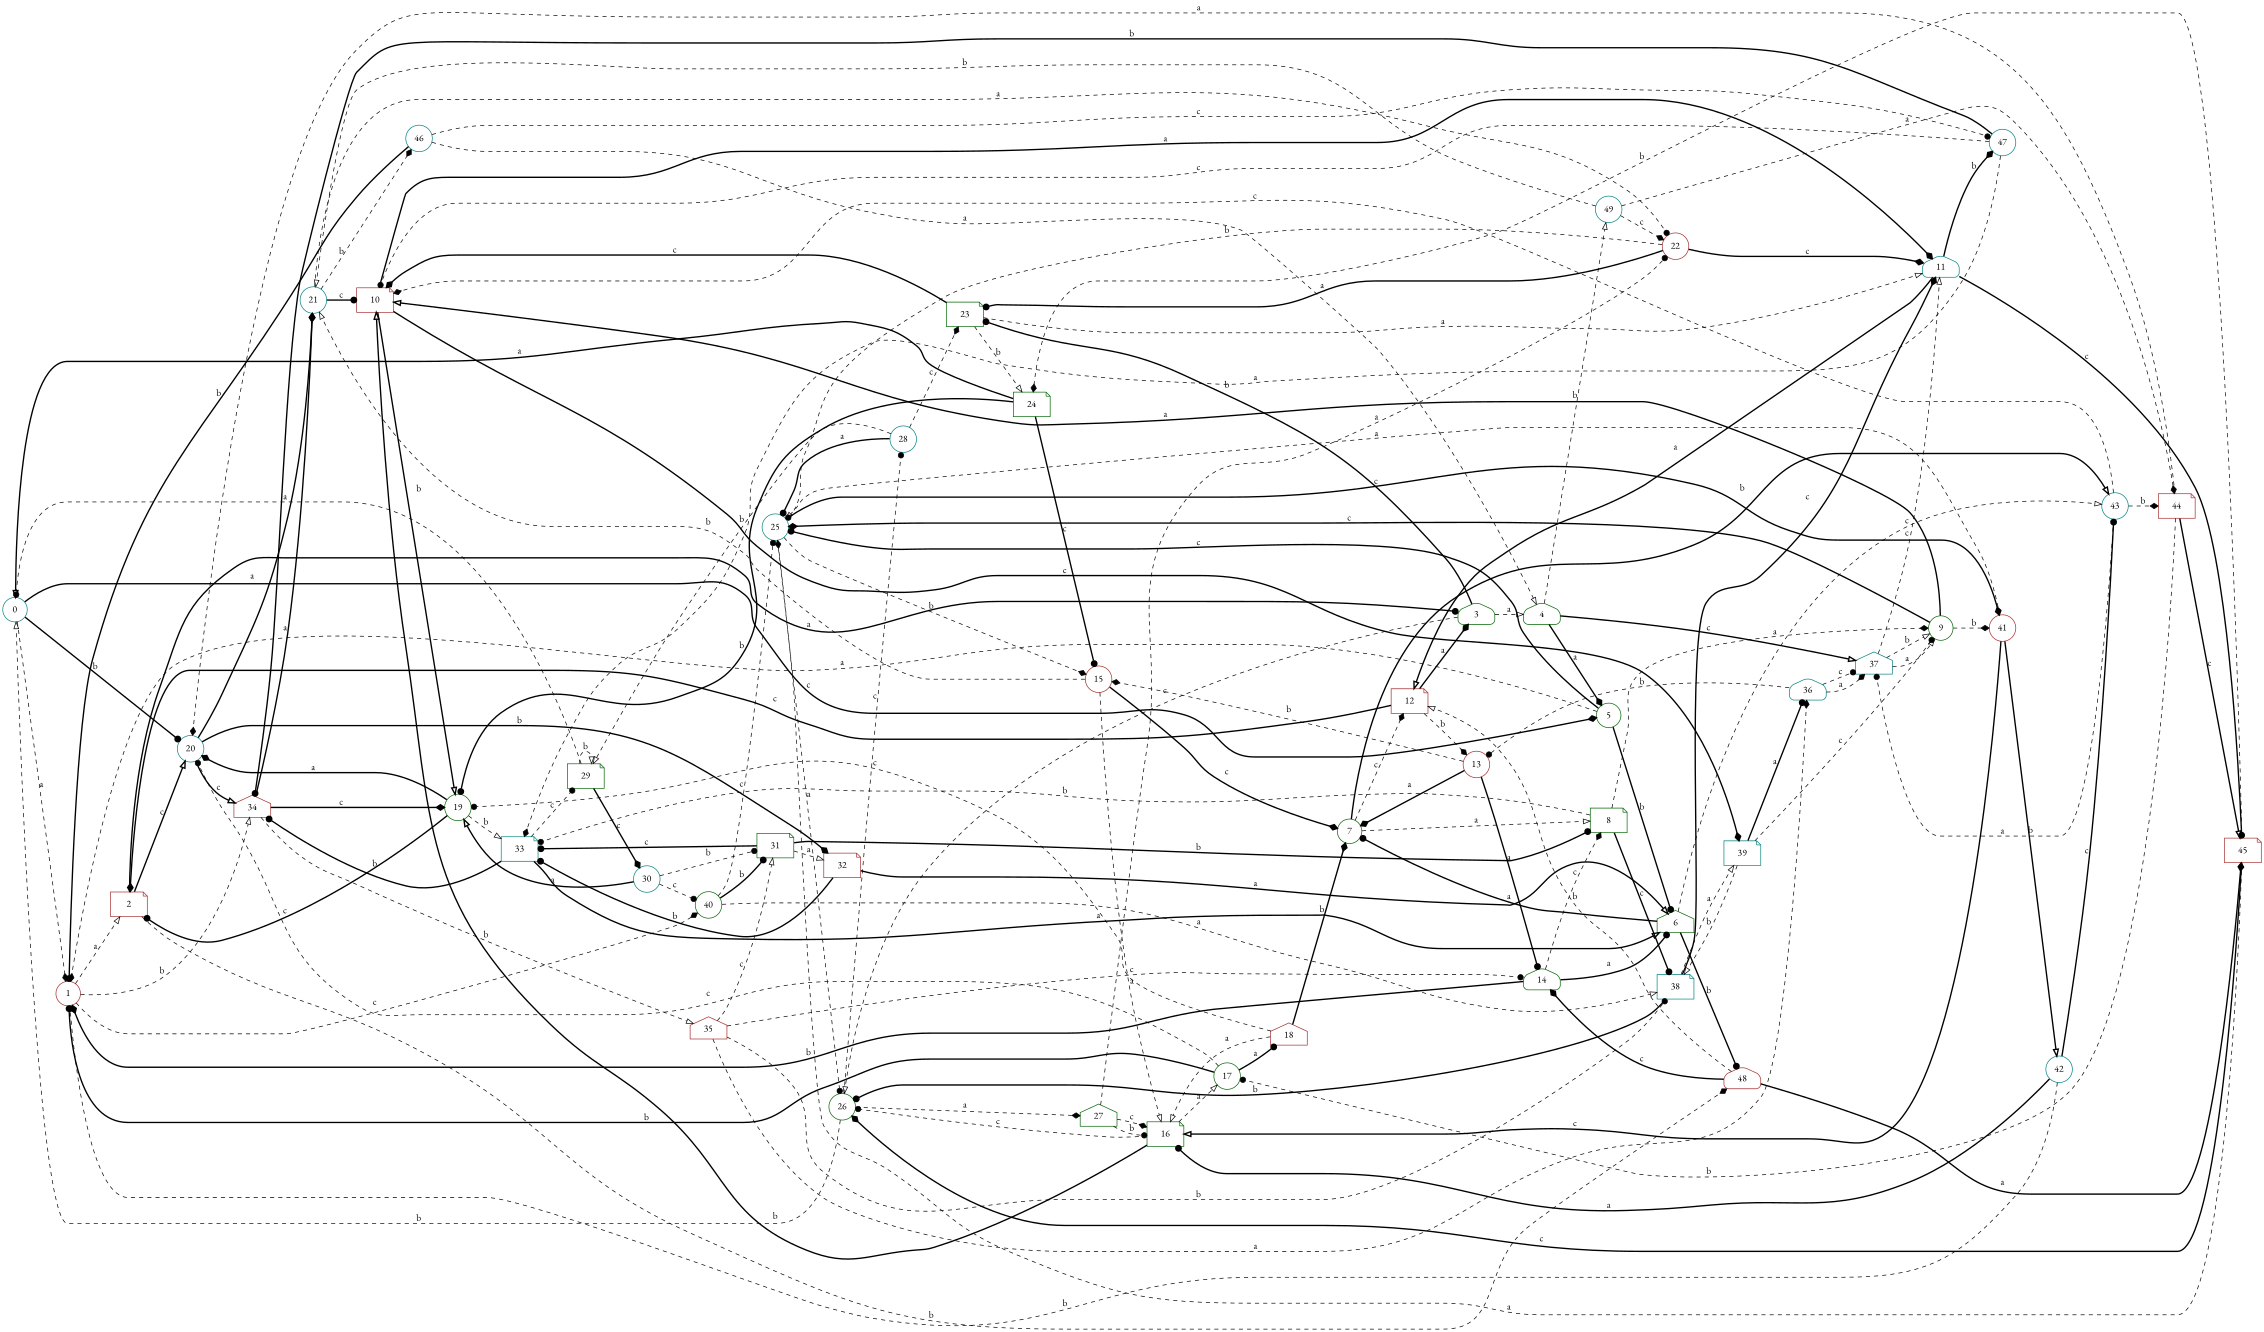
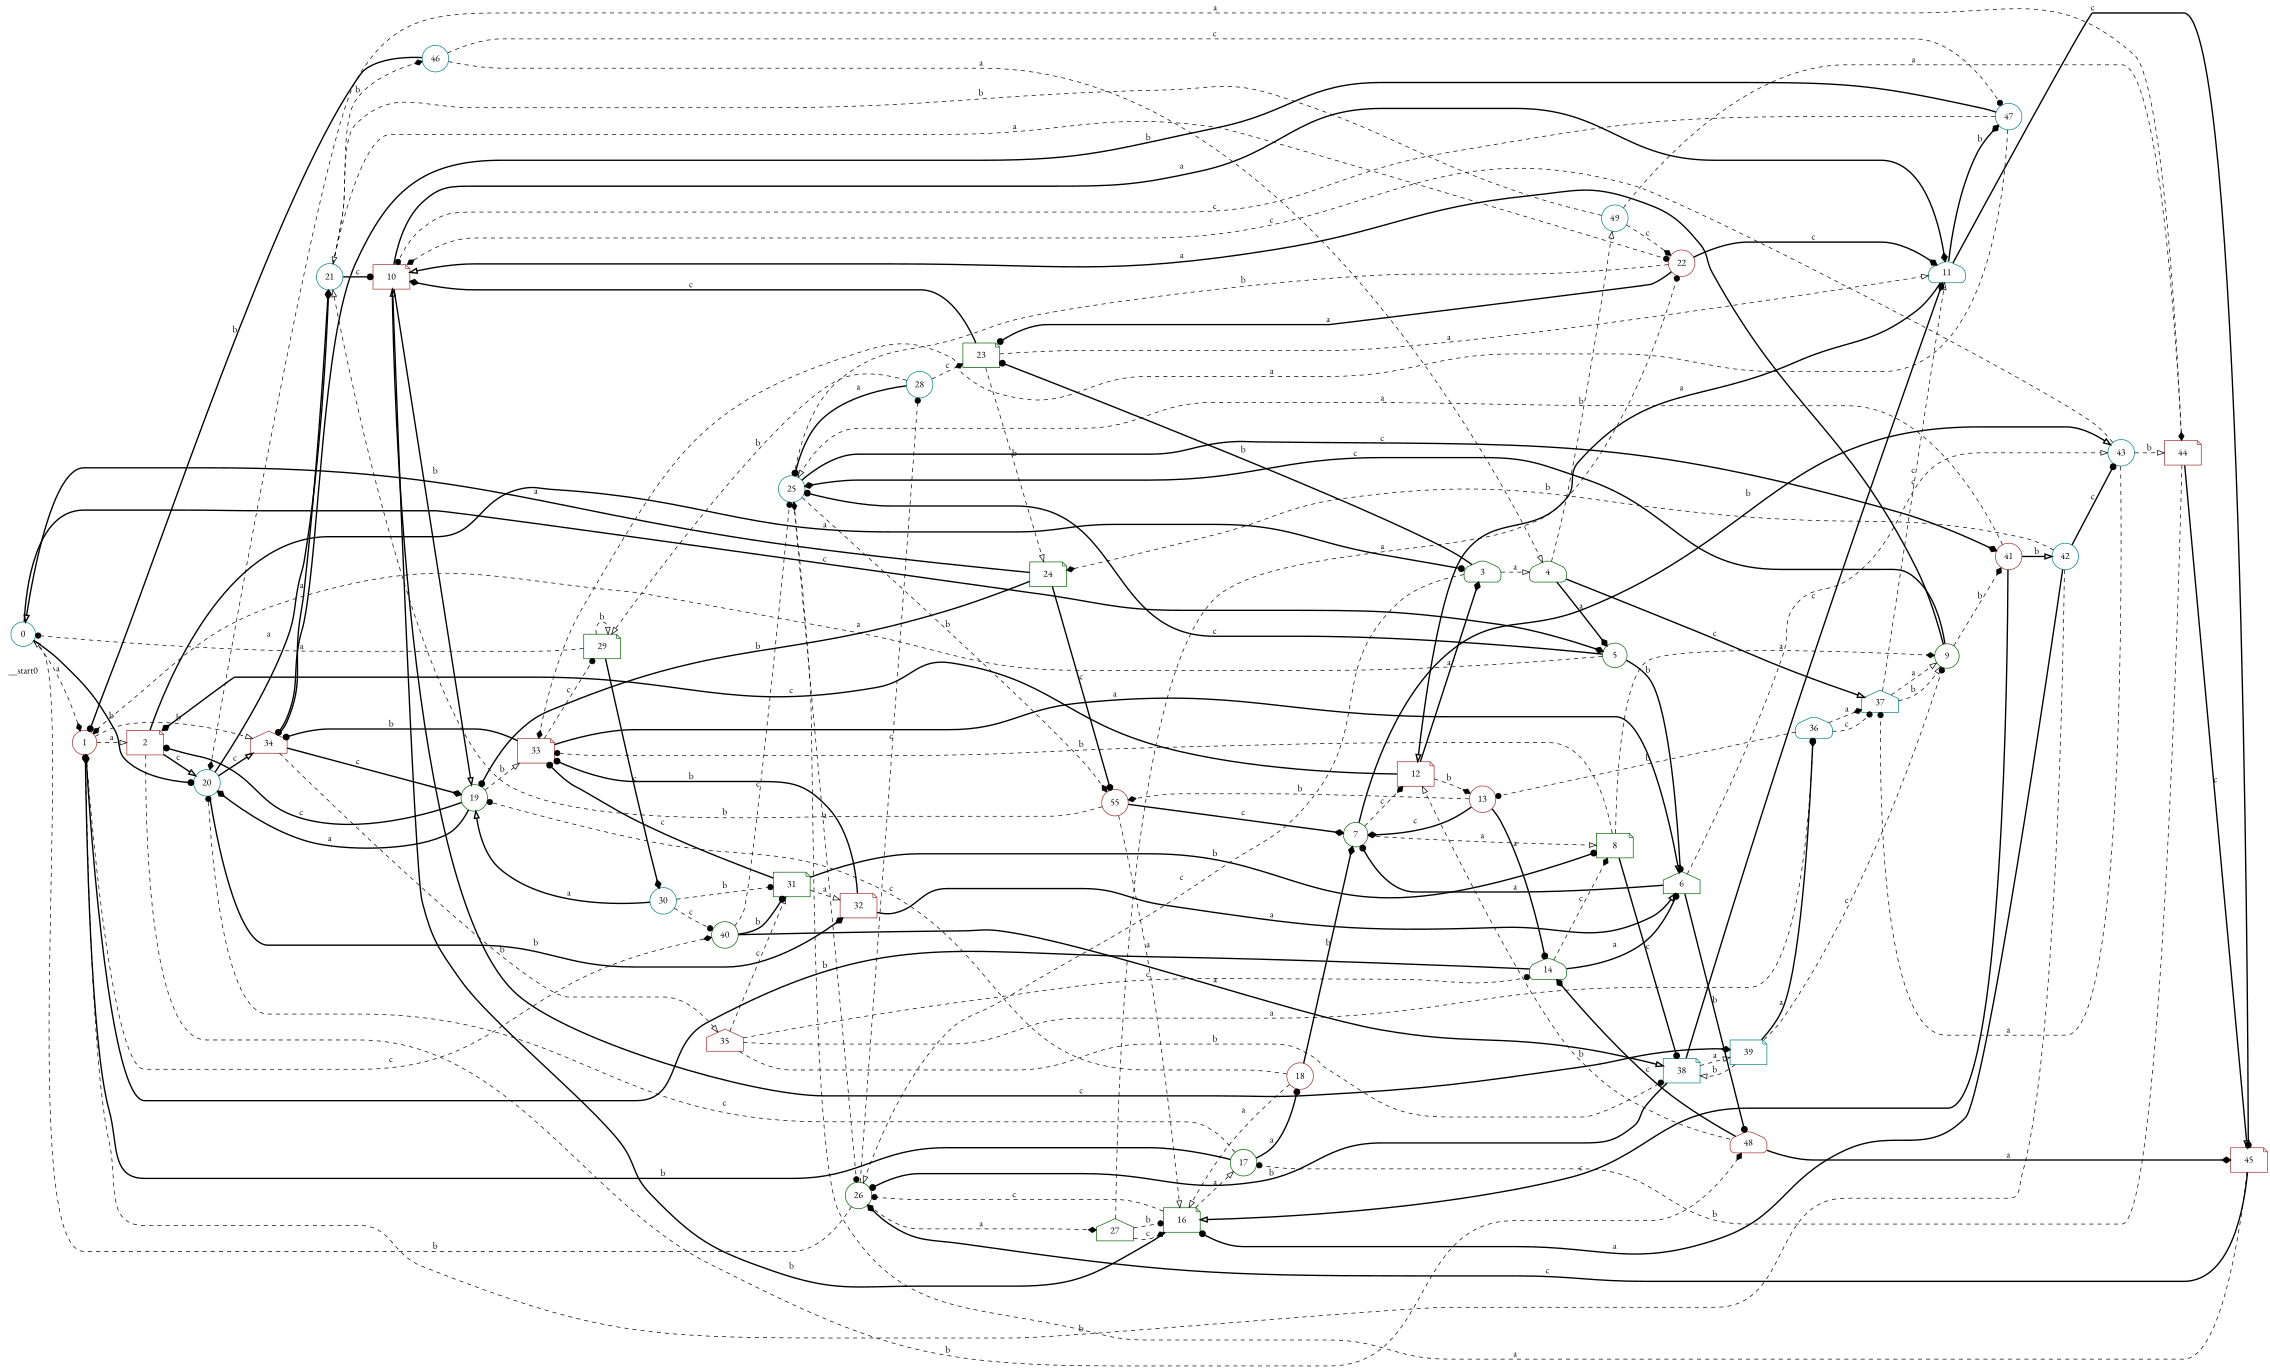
  digraph {
    fontname="EB Garamond"
    rankdir=LR
    node [color=teal fontname="EB Garamond" shape=circle fillcolor=white style="rounded,filled"]
    edge [arrowhead=dot fontname="EB Garamond" style=dashed]
+   __start0 [shape=none fillcolor="" style=""]
    n2 [label=0 style=filled]
    n3 [color=brown label=1 style=filled]
    n4 [color=darkgreen label=5]
    n5 [label=20]
    n6 [color=brown label=2 shape=note]
    n7 [color=brown label=34 shape=house style=filled]
    n8 [color=darkgreen label=40]
    n9 [color=darkgreen label=6 shape=house style=filled]
    n10 [label=25 style=filled]
    n11 [label=21]
    n12 [color=brown label=32 shape=note]
    n13 [color=darkgreen label=3 shape=house]
    n14 [color=brown label=48 shape=house]
    n15 [color=darkgreen label=19 style=filled]
    n16 [color=brown label=35 shape=house style=filled]
    n17 [label=38 shape=note style=filled]
    n18 [color=darkgreen label=31 shape=note style=filled]
    n19 [color=darkgreen label=4 shape=house]
    n20 [color=darkgreen label=23 shape=note]
    n21 [color=darkgreen label=26]
    n22 [color=brown label=12 shape=note]
    n23 [color=brown label=45 shape=note style=filled]
    n24 [color=darkgreen label=14 shape=house]
    n25 [label=37 shape=house style=filled]
    n26 [label=49]
    n27 [color=brown label=10 shape=note]
    n28 [label=11 shape=house]
    n29 [color=darkgreen label=24 shape=note style=filled]
    n30 [color=darkgreen label=27 shape=house style=filled]
    n31 [label=28]
    n32 [color=darkgreen label=9]
    n33 [color=brown label=22]
    n34 [color=brown label=44 shape=note]
    n35 [color=darkgreen label=7 style=filled]
    n36 [label=43]
    n37 [color=brown label=41 style=filled]
-   n38 [color=brown label=15]
+   n38 [color=brown label=55]
    n39 [color=darkgreen label=8 shape=note style=filled]
-   n40 [label=33 shape=note style=filled]
+   n40 [color=brown label=33 shape=note style=filled]
    n41 [color=brown label=13]
    n42 [color=darkgreen label=29 shape=note style=filled]
    n43 [label=39 shape=note style=filled]
    n44 [color=darkgreen label=16 shape=note style=filled]
    n45 [label=42 style=filled]
    n46 [label=47]
    n47 [label=36 shape=house]
    n48 [color=darkgreen label=17 style=filled]
    n49 [label=46]
-   n50 [color=brown label=18 shape=house style=filled]
+   n50 [color=brown label=18 style=filled]
    n51 [label=30 style=filled]
    n2 -> n3 [arrowhead=diamond label=a]
    n2 -> n4 [arrowhead=diamond label=c style=bold]
    n2 -> n5 [label=b style=bold]
    n3 -> n6 [arrowhead=onormal label=a]
    n3 -> n7 [arrowhead=onormal label=b]
    n3 -> n8 [arrowhead=diamond label=c]
    n4 -> n3 [arrowhead=diamond label=a]
    n4 -> n9 [label=b style=bold]
    n4 -> n10 [label=c style=bold]
    n5 -> n7 [arrowhead=onormal label=c style=bold]
    n5 -> n11 [arrowhead=diamond label=a style=bold]
    n5 -> n12 [arrowhead=diamond label=b style=bold]
    n6 -> n5 [arrowhead=onormal label=c style=bold]
    n6 -> n13 [label=a style=bold]
    n6 -> n14 [arrowhead=diamond label=b]
    n7 -> n11 [arrowhead=diamond label=a style=bold]
    n7 -> n15 [arrowhead=diamond label=c style=bold]
    n7 -> n16 [arrowhead=onormal label=b]
    n8 -> n10 [label=c]
-   n8 -> n17 [arrowhead=onormal label=a]
+   n8 -> n17 [arrowhead=onormal label=a style=bold]
    n8 -> n18 [label=b style=bold]
    n9 -> n14 [label=b style=bold]
    n9 -> n35 [label=a style=bold]
    n9 -> n36 [arrowhead=onormal label=c]
    n10 -> n21 [label=a]
    n10 -> n37 [arrowhead=diamond label=c style=bold]
    n10 -> n38 [arrowhead=diamond label=b]
    n11 -> n27 [label=c style=bold]
    n11 -> n33 [label=a]
    n11 -> n49 [arrowhead=diamond label=b]
    n12 -> n9 [arrowhead=onormal label=a style=bold]
    n12 -> n40 [label=b style=bold]
    n13 -> n19 [arrowhead=onormal label=a]
    n13 -> n20 [label=b style=bold]
    n13 -> n21 [arrowhead=onormal label=c]
    n14 -> n22 [arrowhead=onormal label=b]
    n14 -> n23 [arrowhead=diamond label=a style=bold]
    n14 -> n24 [arrowhead=diamond label=c style=bold]
    n15 -> n5 [arrowhead=diamond label=a style=bold]
    n15 -> n6 [label=c style=bold]
    n15 -> n40 [arrowhead=onormal label=b]
    n16 -> n17 [label=b]
    n16 -> n18 [arrowhead=onormal label=c]
    n16 -> n24 [label=c]
    n16 -> n47 [arrowhead=diamond label=a]
    n17 -> n21 [label=b style=bold]
    n17 -> n28 [arrowhead=diamond label=c style=bold]
    n17 -> n43 [arrowhead=onormal label=a]
    n18 -> n12 [arrowhead=onormal label=a]
    n18 -> n39 [label=b style=bold]
    n18 -> n40 [label=c style=bold]
    n19 -> n4 [arrowhead=diamond label=a style=bold]
    n19 -> n25 [arrowhead=onormal label=c style=bold]
    n19 -> n26 [arrowhead=onormal label=b]
    n20 -> n27 [arrowhead=diamond label=c style=bold]
    n20 -> n28 [arrowhead=onormal label=a]
    n20 -> n29 [arrowhead=onormal label=b]
    n21 -> n2 [arrowhead=onormal label=b]
    n21 -> n30 [arrowhead=diamond label=a]
    n21 -> n31 [label=c]
    n22 -> n6 [arrowhead=diamond label=c style=bold]
    n22 -> n13 [arrowhead=diamond label=a style=bold]
    n22 -> n41 [arrowhead=diamond label=b]
    n23 -> n10 [arrowhead=diamond label=a]
    n23 -> n21 [arrowhead=diamond label=c style=bold]
-   n23 -> n29 [arrowhead=diamond label=b]
+   n45 -> n29 [arrowhead=diamond label=b]
    n24 -> n3 [arrowhead=diamond label=b style=bold]
    n24 -> n9 [label=a style=bold]
    n24 -> n39 [arrowhead=diamond label=c]
    n25 -> n28 [arrowhead=onormal label=c]
    n25 -> n32 [arrowhead=onormal label=a]
    n25 -> n32 [arrowhead=onormal label=b]
    n26 -> n11 [arrowhead=onormal label=b]
    n26 -> n33 [arrowhead=diamond label=c]
    n26 -> n34 [arrowhead=diamond label=a]
    n27 -> n15 [arrowhead=onormal label=b style=bold]
    n27 -> n28 [arrowhead=diamond label=a style=bold]
    n27 -> n43 [arrowhead=diamond label=c style=bold]
    n28 -> n22 [arrowhead=onormal label=a style=bold]
    n28 -> n23 [label=c style=bold]
    n28 -> n46 [arrowhead=diamond label=b style=bold]
    n29 -> n2 [arrowhead=onormal label=a style=bold]
    n29 -> n15 [label=b style=bold]
    n29 -> n38 [label=c style=bold]
    n30 -> n33 [label=a]
    n30 -> n44 [label=b]
    n30 -> n44 [arrowhead=diamond label=c]
    n31 -> n10 [label=a style=bold]
    n31 -> n20 [arrowhead=diamond label=c]
    n31 -> n42 [arrowhead=onormal label=b]
    n32 -> n10 [arrowhead=diamond label=c style=bold]
    n32 -> n27 [arrowhead=onormal label=a style=bold]
    n32 -> n37 [arrowhead=diamond label=b]
    n33 -> n10 [label=b]
    n33 -> n20 [label=a style=bold]
    n33 -> n28 [arrowhead=diamond label=c style=bold]
    n34 -> n5 [arrowhead=diamond label=a]
    n34 -> n23 [arrowhead=onormal label=c style=bold]
    n34 -> n48 [label=b]
    n35 -> n22 [arrowhead=diamond label=c]
    n35 -> n36 [arrowhead=onormal label=b style=bold]
    n35 -> n39 [arrowhead=onormal label=a]
    n36 -> n25 [label=a]
    n36 -> n27 [arrowhead=diamond label=c]
-   n36 -> n34 [arrowhead=diamond label=b]
+   n36 -> n34 [arrowhead=onormal label=b]
    n37 -> n10 [arrowhead=onormal label=a]
    n37 -> n44 [arrowhead=onormal label=c style=bold]
    n37 -> n45 [arrowhead=onormal label=b style=bold]
    n38 -> n11 [arrowhead=onormal label=b]
    n38 -> n35 [arrowhead=diamond label=c style=bold]
    n38 -> n44 [arrowhead=onormal label=a]
    n39 -> n17 [label=c style=bold]
    n39 -> n32 [arrowhead=diamond label=a]
    n39 -> n40 [label=b]
    n40 -> n7 [label=b style=bold]
    n40 -> n9 [arrowhead=onormal label=a style=bold]
    n40 -> n42 [label=c]
    n41 -> n24 [label=a style=bold]
-   n41 -> n35 [arrowhead=diamond label=a style=bold]
+   n41 -> n35 [arrowhead=diamond label=c style=bold]
    n41 -> n38 [arrowhead=diamond label=b]
    n42 -> n2 [label=a]
    n42 -> n42 [arrowhead=onormal label=b]
    n42 -> n51 [arrowhead=diamond label=c style=bold]
    n43 -> n17 [arrowhead=onormal label=b]
    n43 -> n32 [label=c]
    n43 -> n47 [label=a style=bold]
    n44 -> n21 [label=c]
    n44 -> n27 [arrowhead=onormal label=b style=bold]
    n44 -> n48 [arrowhead=onormal label=a]
-   n45 -> n3 [label=b]
+   n45 -> n3 [arrowhead=diamond label=b]
    n45 -> n36 [label=c style=bold]
    n45 -> n44 [label=a style=bold]
    n46 -> n7 [label=b style=bold]
    n46 -> n27 [label=c]
    n46 -> n40 [arrowhead=diamond label=a]
    n47 -> n25 [arrowhead=diamond label=a]
    n47 -> n25 [label=c]
    n47 -> n41 [label=b]
    n48 -> n3 [label=b style=bold]
    n48 -> n5 [label=c]
    n48 -> n50 [label=a style=bold]
    n49 -> n3 [label=b style=bold]
    n49 -> n19 [arrowhead=onormal label=a]
    n49 -> n46 [label=c]
    n50 -> n15 [label=c]
    n50 -> n35 [arrowhead=diamond label=b style=bold]
    n50 -> n44 [arrowhead=onormal label=a]
    n51 -> n8 [label=c]
    n51 -> n15 [arrowhead=onormal label=a style=bold]
    n51 -> n18 [label=b]
  }
